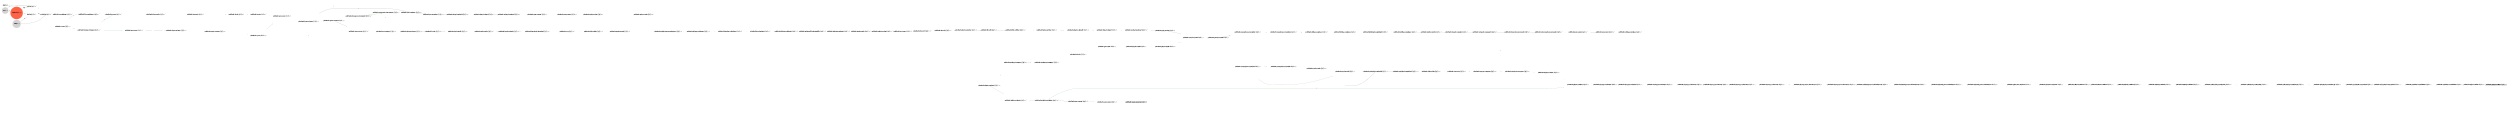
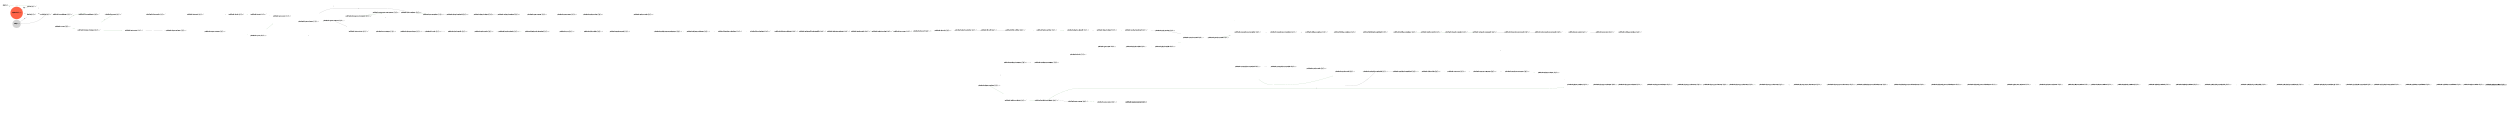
  digraph {
    rankdir=LR
    node [fillcolor=white shape=box style=filled]
    edge [arrowhead=dot color=black style=dotted]
    n1 [label="jcommander.addCommand(\"set-inactive-topic-policies\",new SetInactiveTopicPolicies())@@@60@@@['0', '0', '1']"]
    n2 [label="jcommander.addCommand(\"remove-inactive-topic-policies\",new RemoveInactiveTopicPolicies())@@@61@@@['0', '0', '1']" shape=circle]
    n3 [label="jcommander.addCommand(\"get-max-producers-per-topic\",new GetMaxProducersPerTopic())@@@62@@@['0', '0', '1']"]
    n4 [label="jcommander.addCommand(\"get-schema-compatibility-strategy\",new GetSchemaCompatibilityStrategy())@@@81@@@['0', '0', '1']" shape=circle]
    n5 [label="jcommander.addCommand(\"set-schema-compatibility-strategy\",new SetSchemaCompatibilityStrategy())@@@82@@@['0', '0', '1']" shape=circle]
    n6 [label="jcommander.addCommand(\"get-is-allow-auto-update-schema\",new GetIsAllowAutoUpdateSchema())@@@83@@@['0', '0', '1']"]
    n7 [label="jcommander.addCommand(\"set-backlog-quota\",new SetBacklogQuota())@@@19@@@['0', '0', '1']"]
    n8 [label="jcommander.addCommand(\"remove-backlog-quota\",new RemoveBacklogQuota())@@@20@@@['0', '0', '1']"]
    n9 [label="jcommander.addCommand(\"get-persistence\",new GetPersistence())@@@21@@@['0', '0', '1']"]
    n10 [label="jcommander.addCommand(\"set-max-consumers-per-topic\",new SetMaxConsumersPerTopic())@@@65@@@['0', '0', '1']" shape=circle]
    n11 [label="jcommander.addCommand(\"get-max-consumers-per-subscription\",new GetMaxConsumersPerSubscription())@@@66@@@['0', '0', '1']" shape=circle]
    n12 [label="jcommander.addCommand(\"set-max-consumers-per-subscription\",new SetMaxConsumersPerSubscription())@@@67@@@['0', '0', '1']"]
    n13 [label="jcommander.addCommand(\"terminate\",new Terminate())@@@35@@@['1', '1', '0']"]
    n14 [label="jcommander.addCommand(\"compact\",new Compact())@@@36@@@['1', '1', '0']" shape=circle]
    n15 [label="jcommander.addCommand(\"compaction-status\",new CompactionStatusCmd())@@@37@@@['1', '1', '0']"]
    n16 [label="jcommander.addCommand(\"delete-anti-affinity-group\",new DeleteAntiAffinityGroup())@@@30@@@['0', '0', '1']"]
    n17 [label="jcommander.addCommand(\"set-deduplication\",new SetDeduplication())@@@31@@@['0', '0', '1']"]
    n18 [label="jcommander.addCommand(\"set-auto-topic-creation\",new SetAutoTopicCreation())@@@32@@@['0', '0', '1']"]
    n19 [label="jcommander.addCommand(\"set-is-allow-auto-update-schema\",new SetIsAllowAutoUpdateSchema())@@@84@@@['0', '0', '1']"]
    n20 [label="jcommander.addCommand(\"get-schema-validation-enforce\",new GetSchemaValidationEnforced())@@@85@@@['0', '0', '1']" shape=circle]
    n21 [label="jcommander.addCommand(\"set-persistence\",new SetPersistence())@@@54@@@['0', '1', '0']" shape=circle]
    n22 [fillcolor=lightgray label="jcommander.addCommand(\"remove-persistence\",new RemovePersistence())@@@55@@@['0', '1', '0']"]
    n23 [label="jcommander.addCommand(\"get-offload-threshold\",new GetOffloadThreshold())@@@74@@@['0', '0', '1']"]
    n24 [label="jcommander.addCommand(\"set-offload-threshold\",new SetOffloadThreshold())@@@75@@@['0', '0', '1']"]
    n25 [label="jcommander.addCommand(\"get-offload-deletion-lag\",new GetOffloadDeletionLag())@@@76@@@['0', '0', '1']" shape=circle]
    n26 [label="jcommander.addCommand(\"unsubscribe\",new Unsubscribe())@@@54@@@['0', '0', '1']" shape=circle]
    n27 [label="jcommander.addCommand(\"set-encryption-required\",new SetEncryptionRequired())@@@55@@@['0', '0', '1']" shape=circle]
    n28 [label="jcommander.addCommand(\"set-subscription-auth-mode\",new SetSubscriptionAuthMode())@@@56@@@['0', '0', '1']" shape=circle]
    n29 [label="jcommander.addCommand(\"get-anti-affinity-group\",new GetAntiAffinityGroup())@@@27@@@['0', '0', '1']" shape=circle]
    n30 [label="jcommander.addCommand(\"set-anti-affinity-group\",new SetAntiAffinityGroup())@@@28@@@['0', '0', '1']"]
    n31 [label="jcommander.addCommand(\"get-anti-affinity-namespaces\",new GetAntiAffinityNamespaces())@@@29@@@['0', '0', '1']" shape=circle]
    n32 [label="jcommander.addCommand(\"reset-cursor\",new ResetCursor())@@@34@@@['1', '1', '0']"]
    n33 [label="jcommander.addCommand(\"clear-backlog\",new ClearBacklog())@@@53@@@['0', '0', '1']" shape=circle]
    n34 [label="jcommander.addCommand(\"set-publish-rate\",new SetPublishRate())@@@49@@@['0', '0', '1']"]
    n35 [label="jcommander.addCommand(\"get-publish-rate\",new GetPublishRate())@@@50@@@['1', '1', '1']" shape=circle]
    n36 [label="jcommander.addCommand(\"set-replicator-dispatch-rate\",new SetReplicatorDispatchRate())@@@51@@@['1', '1', '1']"]
    n37 [label="jcommander.addCommand(\"get-max-unacked-messages-per-subscription\",new GetMaxUnackedMessagesPerSubscription())@@@68@@@['0', '0', '1']"]
    n38 [label="jcommander.addCommand(\"set-max-unacked-messages-per-subscription\",new SetMaxUnackedMessagesPerSubscription())@@@69@@@['0', '0', '1']" shape=circle]
    n39 [label="jcommander.addCommand(\"get-max-unacked-messages-per-consumer\",new GetMaxUnackedMessagesPerConsumer())@@@70@@@['0', '0', '1']"]
    n40 [label="jcommander.addCommand(\"grant-subscription-permission\",new GrantSubscriptionPermissions())@@@14@@@['0', '0', '1']"]
    n41 [label="jcommander.addCommand(\"revoke-subscription-permission\",new RevokeSubscriptionPermissions())@@@15@@@['0', '0', '1']"]
    n42 [label="jcommander.addCommand(\"set-clusters\",new SetReplicationClusters())@@@16@@@['0', '0', '1']"]
    n43 [label="jcommander.addCommand(\"peek-messages\",new PeekMessages())@@@32@@@['1', '1', '0']"]
    n44 [label="jcommander.addCommand(\"get-message-by-id\",new GetMessageById())@@@33@@@['1', '1', '0']"]
    n45 [fillcolor=lightgray label="CmdTopics['1', '0', '0']"]
    n46 [fillcolor=tomato label="PulsarAdmin admin@@@2@@@['1', '1', '0']" shape=circle]
    n47 [label="super(\"topics\",admin)@@@3@@@['1', '1', '0']"]
    n48 [label="PulsarAdmin admin@@@2@@@['0', '0', '1']" shape=circle]
    n49 [label="super(\"namespaces\",admin)@@@3@@@['0', '0', '1']"]
    n50 [label="jcommander.addCommand(\"set-persistence\",new SetPersistence())@@@22@@@['0', '0', '1']" shape=circle]
    n51 [label="jcommander.addCommand(\"get-message-ttl\",new GetMessageTTL())@@@23@@@['0', '0', '1']"]
    n52 [label="jcommander.addCommand(\"get-partitioned-topic-metadata\",new GetPartitionedTopicMetadataCmd())@@@30@@@['1', '1', '0']"]
    n53 [label="jcommander.addCommand(\"delete-partitioned-topic\",new DeletePartitionedCmd())@@@31@@@['1', '1', '0']"]
    n54 [label="jcommander.addCommand(\"list-cluster\",new GetNamespacesPerCluster())@@@5@@@['0', '0', '1']"]
    n55 [label="jcommander.addCommand(\"topics\",new GetTopics())@@@6@@@['0', '0', '1']"]
    n56 [label="jcommander.addCommand(\"destinations\",new GetDestinations())@@@7@@@['0', '0', '1']"]
    n57 [label="jcommander.addCommand(\"set-schema-autoupdate-strategy\",new SetSchemaAutoUpdateStrategy())@@@80@@@['0', '0', '1']" shape=circle]
    n58 [label="jcommander.addCommand(\"get-clusters\",new GetReplicationClusters())@@@17@@@['0', '0', '1']"]
    n59 [label="jcommander.addCommand(\"get-backlog-quotas\",new GetBacklogQuotaMap())@@@18@@@['0', '0', '1']"]
    n60 [label="jcommander.addCommand(\"get-backlog-quotas\",new GetBacklogQuotaMap())@@@41@@@['1', '1', '0']" shape=circle]
    n61 [label="jcommander.addCommand(\"set-backlog-quota\",new SetBacklogQuota())@@@42@@@['1', '1', '0']" shape=circle]
    n62 [label="jcommander.addCommand(\"remove-backlog-quota\",new RemoveBacklogQuota())@@@43@@@['1', '1', '0']" shape=circle]
    n63 [label="jcommander.addCommand(\"skip\",new Skip())@@@22@@@['1', '1', '0']"]
    n64 [label="jcommander.addCommand(\"clear-backlog\",new ClearBacklog())@@@23@@@['1', '1', '0']" shape=circle]
    n65 [label="jcommander.addCommand(\"expire-messages\",new ExpireMessages())@@@24@@@['1', '1', '0']" shape=circle]
    n66 [label="jcommander.addCommand(\"set-message-ttl\",new SetMessageTTL())@@@24@@@['0', '0', '1']"]
    n67 [label="jcommander.addCommand(\"get-inactive-topic-policies\",new GetInactiveTopicPolicies())@@@59@@@['0', '0', '1']"]
    n68 [label="jcommander.addCommand(\"split-bundle\",new SplitBundle())@@@42@@@['0', '0', '1']"]
    n69 [label="jcommander.addCommand(\"set-dispatch-rate\",new SetDispatchRate())@@@43@@@['0', '0', '1']"]
    n70 [label="jcommander.addCommand(\"get-dispatch-rate\",new GetDispatchRate())@@@44@@@['0', '0', '1']" shape=circle]
    n71 [label="jcommander.addCommand(\"set-offload-deletion-lag\",new SetOffloadDeletionLag())@@@77@@@['0', '0', '1']" shape=circle]
    n72 [label="jcommander.addCommand(\"clear-offload-deletion-lag\",new ClearOffloadDeletionLag())@@@78@@@['0', '0', '1']"]
    n73 [label="jcommander.addCommand(\"set-schema-validation-enforce\",new SetSchemaValidationEnforced())@@@86@@@['0', '0', '1']"]
    n74 [label="jcommander.addCommand(\"set-offload-policies\",new SetOffloadPolicies())@@@87@@@['0', '0', '1']"]
    n75 [fillcolor=lightgray label="jcommander.addCommand(\"get-offload-policies\",new GetOffloadPolicies())@@@88@@@['0', '0', '1']"]
    n76 [label="jcommander.addCommand(\"offload-status\",new OffloadStatusCmd())@@@39@@@['1', '1', '0']"]
    n77 [label="jcommander.addCommand(\"last-message-id\",new GetLastMessageId())@@@40@@@['1', '1', '0']" shape=circle]
    n78 [label="jcommander.addCommand(\"subscriptions\",new ListSubscriptions())@@@14@@@['1', '1', '0']" shape=circle]
    n79 [label="jcommander.addCommand(\"unsubscribe\",new DeleteSubscription())@@@15@@@['1', '1', '0']" shape=circle]
    n80 [label="jcommander.addCommand(\"create-subscription\",new CreateSubscription())@@@16@@@['1', '1', '0']"]
    n81 [label="jcommander.addCommand(\"unload\",new Unload())@@@41@@@['0', '0', '1']"]
    n82 [label="jcommander.addCommand(\"offload\",new Offload())@@@38@@@['1', '1', '0']"]
    n83 [label="jcommander.addCommand(\"get-subscription-expiration-time\",new GetSubscriptionExpirationTime())@@@25@@@['0', '0', '1']" shape=circle]
    n84 [label="jcommander.addCommand(\"create\",new CreateNonPartitionedCmd())@@@28@@@['1', '1', '0']" shape=circle]
    n85 [label="jcommander.addCommand(\"update-partitioned-topic\",new UpdatePartitionedCmd())@@@29@@@['1', '1', '0']"]
    n86 [label="jcommander.addCommand(\"get-delayed-delivery\",new GetDelayedDelivery())@@@50@@@['1', '1', '0']"]
    n87 [label="jcommander.addCommand(\"get-bookie-affinity-group\",new GetBookieAffinityGroup())@@@39@@@['0', '0', '1']"]
    n88 [label="jcommander.addCommand(\"set-delayed-delivery\",new SetDelayedDelivery())@@@51@@@['1', '1', '0']" shape=circle]
    n89 [label="jcommander.addCommand(\"delete-bookie-affinity-group\",new DeleteBookieAffinityGroup())@@@40@@@['0', '0', '1']" shape=circle]
    n90 [label="jcommander.addCommand(\"remove-delayed-delivery\",new RemoveDelayedDelivery())@@@52@@@['1', '1', '0']"]
    n91 [label="jcommander.addCommand(\"set-auto-subscription-creation\",new SetAutoSubscriptionCreation())@@@34@@@['0', '0', '1']"]
    n92 [label="jcommander.addCommand(\"remove-auto-subscription-creation\",new RemoveAutoSubscriptionCreation())@@@35@@@['0', '0', '1']"]
    n93 [label="jcommander.addCommand(\"get-retention\",new GetRetention())@@@36@@@['0', '0', '1']" shape=circle]
    n94 [label="jcommander.addCommand(\"list\",new GetNamespacesPerProperty())@@@4@@@['0', '0', '1']"]
    n95 [label="jcommander.addCommand(\"permissions\",new Permissions())@@@7@@@['1', '1', '0']" shape=circle]
    n96 [label="jcommander.addCommand(\"grant-permission\",new GrantPermissions())@@@8@@@['1', '1', '0']"]
    n97 [label="jcommander.addCommand(\"revoke-permission\",new RevokePermissions())@@@9@@@['1', '1', '0']"]
    n98 [label="jcommander.addCommand(\"expire-messages-all-subscriptions\",new ExpireMessagesForAllSubscriptions())@@@25@@@['1', '1', '0']"]
    n99 [label="jcommander.addCommand(\"list\",new ListCmd())@@@5@@@['1', '1', '0']" shape=circle]
    n100 [label="jcommander.addCommand(\"list-partitioned-topics\",new PartitionedTopicListCmd())@@@6@@@['1', '1', '0']" shape=circle]
    n101 [label="jcommander.addCommand(\"set-max-producers-per-topic\",new SetMaxProducersPerTopic())@@@63@@@['0', '0', '1']"]
    n102 [label="jcommander.addCommand(\"get-max-consumers-per-topic\",new GetMaxConsumersPerTopic())@@@64@@@['0', '0', '1']"]
    n103 [label="jcommander.addCommand(\"get-schema-autoupdate-strategy\",new GetSchemaAutoUpdateStrategy())@@@79@@@['0', '0', '1']" shape=circle]
    n104 [label="jcommander.addCommand(\"get-subscribe-rate\",new GetSubscribeRate())@@@46@@@['1', '1', '1']"]
    n105 [label="jcommander.addCommand(\"set-subscription-dispatch-rate\",new SetSubscriptionDispatchRate())@@@47@@@['1', '1', '1']" shape=circle]
    n106 [label="jcommander.addCommand(\"get-subscription-dispatch-rate\",new GetSubscriptionDispatchRate())@@@48@@@['0', '0', '1']" shape=circle]
    n107 [label="jcommander.addCommand(\"set-subscription-expiration-time\",new SetSubscriptionExpirationTime())@@@26@@@['0', '0', '1']" shape=circle]
-   n108 [fillcolor=lightgray label="CmdTopics['0', '1', '0']" shape=circle]
    n109 [label="jcommander.addCommand(\"get-delayed-delivery\",new GetDelayedDelivery())@@@58@@@['0', '0', '1']" shape=circle]
    n110 [label="jcommander.addCommand(\"set-bookie-affinity-group\",new SetBookieAffinityGroup())@@@38@@@['0', '0', '1']"]
    n111 [label="jcommander.addCommand(\"get-replicator-dispatch-rate\",new GetReplicatorDispatchRate())@@@52@@@['0', '0', '1']"]
    n112 [label="jcommander.addCommand(\"set-retention\",new SetRetention())@@@37@@@['0', '0', '1']"]
    n113 [label="jcommander.addCommand(\"stats-internal\",new GetInternalStats())@@@18@@@['1', '1', '0']" shape=circle]
    n114 [label="jcommander.addCommand(\"info-internal\",new GetInternalInfo())@@@19@@@['1', '1', '0']" shape=circle]
    n115 [label="jcommander.addCommand(\"partitioned-stats\",new GetPartitionedStats())@@@20@@@['1', '1', '0']"]
    n116 [label="jcommander.addCommand(\"get-message-ttl\",new GetMessageTTL())@@@44@@@['1', '1', '0']"]
    n117 [label="jcommander.addCommand(\"set-subscribe-rate\",new SetSubscribeRate())@@@45@@@['1', '1', '1']" shape=circle]
    n118 [label="jcommander.addCommand(\"remove-auto-topic-creation\",new RemoveAutoTopicCreation())@@@33@@@['0', '0', '1']"]
    n119 [label="jcommander.addCommand(\"create\",new Create())@@@9@@@['0', '0', '1']" shape=circle]
    n120 [label="jcommander.addCommand(\"delete\",new Delete())@@@10@@@['0', '0', '1']" shape=circle]
    n121 [label="jcommander.addCommand(\"permissions\",new Permissions())@@@11@@@['1', '1', '1']" shape=circle]
    n122 [label="jcommander.addCommand(\"grant-permission\",new GrantPermissions())@@@12@@@['1', '1', '1']" shape=circle]
    n123 [label="jcommander.addCommand(\"revoke-permission\",new RevokePermissions())@@@13@@@['1', '1', '1']"]
    n124 [label="jcommander.addCommand(\"policies\",new GetPolicies())@@@8@@@['0', '0', '1']"]
    n125 [label="jcommander.addCommand(\"lookup\",new Lookup())@@@10@@@['1', '1', '0']" shape=circle]
    n126 [label="jcommander.addCommand(\"partitioned-stats-internal\",new GetPartitionedStatsInternal())@@@21@@@['1', '1', '0']" shape=circle]
    n127 [label="jcommander.addCommand(\"create-partitioned-topic\",new CreatePartitionedCmd())@@@26@@@['1', '1', '0']" shape=circle]
    n128 [label="jcommander.addCommand(\"get-persistence\",new GetPersistence())@@@53@@@['0', '1', '0']"]
    n129 [label="jcommander.addCommand(\"set-delayed-delivery\",new SetDelayedDelivery())@@@57@@@['0', '0', '1']" shape=circle]
    n130 [label="jcommander.addCommand(\"create-missed-partitions\",new CreateMissedPartitionsCmd())@@@27@@@['1', '1', '0']" shape=circle]
    n131 [label="jcommander.addCommand(\"stats\",new GetStats())@@@17@@@['1', '1', '0']"]
    n132 [fillcolor=lightgray label="CmdNamespaces['0', '0', '1']" shape=circle]
    n133 [label="jcommander.addCommand(\"set-compaction-threshold\",new SetCompactionThreshold())@@@73@@@['0', '0', '1']" shape=circle]
    n134 [label="jcommander.addCommand(\"get-compaction-threshold\",new GetCompactionThreshold())@@@72@@@['0', '0', '1']" shape=circle]
    n135 [label="jcommander.addCommand(\"set-max-unacked-messages-per-consumer\",new SetMaxUnackedMessagesPerConsumer())@@@71@@@['0', '0', '1']" shape=circle]
    n1 -> n2 [arrowhead=box]
    n2 -> n3
    n3 -> n101 [style=bold]
    n4 -> n5 [color=darkgreen style=bold]
    n5 -> n6 [arrowhead=onormal style=bold]
    n6 -> n19 [arrowhead=onormal color=darkgreen style=bold]
    n7 -> n8 [style=bold]
    n8 -> n9 [arrowhead=onormal]
    n9 -> n50 [arrowhead=onormal color=darkgreen]
    n10 -> n11 [arrowhead=box style=bold]
    n11 -> n12 [arrowhead=onormal color=darkgreen style=bold]
    n12 -> n37 [style=bold]
    n13 -> n14 [arrowhead=box color=darkgreen]
    n14 -> n15 [arrowhead=box style=bold]
    n15 -> n82 [arrowhead=box style=bold]
    n16 -> n17 [arrowhead=box color=darkgreen style=bold]
    n17 -> n18 [arrowhead=onormal color=darkgreen style=bold]
    n18 -> n118 [arrowhead=box color=darkgreen style=bold]
    n19 -> n20 [arrowhead=onormal style=bold]
    n20 -> n73 [arrowhead=box]
    n21 -> n22 [arrowhead=onormal color=darkgreen]
    n23 -> n24 [arrowhead=box style=bold]
    n24 -> n25 [arrowhead=box]
    n25 -> n71 [arrowhead=onormal color=darkgreen]
    n26 -> n27 [style=bold]
    n27 -> n28 [arrowhead=onormal style=bold]
    n28 -> n129 [color=darkgreen style=bold]
    n29 -> n30 [color=darkgreen]
    n30 -> n31 [arrowhead=onormal]
    n31 -> n16 [arrowhead=onormal color=darkgreen]
    n32 -> n13 [arrowhead=box color=darkgreen]
    n33 -> n26 [color=darkgreen]
    n34 -> n35 [arrowhead=onormal]
    n35 -> n36 [arrowhead=box color=darkgreen]
    n36 -> n86 [arrowhead=onormal style=bold]
    n36 -> n110 [arrowhead=box color=darkgreen label=0]
    n36 -> n111 [arrowhead=onormal style=bold]
    n37 -> n38 [arrowhead=box]
    n38 -> n39 [arrowhead=onormal]
    n39 -> n135
    n40 -> n41 [arrowhead=box color=darkgreen style=bold]
    n41 -> n42 [arrowhead=onormal]
    n42 -> n58 [arrowhead=onormal color=darkgreen style=bold]
    n43 -> n44 [color=darkgreen style=bold]
    n44 -> n32 [arrowhead=box color=darkgreen]
    n45 -> n46 [arrowhead=box color=darkgreen label=true]
    n45 -> n47 [arrowhead=box color=darkgreen style=bold]
    n46 -> n47 [arrowhead=onormal label=admin style=bold]
    n46 -> n48 [arrowhead=box label=0]
    n47 -> n49 [arrowhead=onormal label=0]
    n48 -> n49 [label=admin style=bold]
    n49 -> n94
    n50 -> n51 [arrowhead=box color=darkgreen]
    n51 -> n66
    n52 -> n53 [arrowhead=onormal color=darkgreen]
    n53 -> n43 [arrowhead=onormal color=darkgreen]
    n54 -> n55 [arrowhead=box]
    n55 -> n56 [arrowhead=box color=darkgreen]
    n56 -> n124 [arrowhead=onormal]
    n57 -> n4 [arrowhead=onormal color=darkgreen]
    n58 -> n59 [style=bold]
    n59 -> n7 [arrowhead=onormal color=darkgreen]
    n60 -> n61 [arrowhead=onormal style=bold]
    n61 -> n62 [arrowhead=box color=darkgreen]
    n62 -> n116 [style=bold]
    n63 -> n64
    n64 -> n65 [color=darkgreen]
    n65 -> n98
    n66 -> n83 [color=darkgreen]
    n67 -> n1 [color=darkgreen style=bold]
    n68 -> n69 [color=darkgreen style=bold]
    n69 -> n70 [color=darkgreen]
    n70 -> n117 [color=darkgreen style=bold]
    n71 -> n72 [arrowhead=box color=darkgreen]
    n72 -> n103 [arrowhead=box]
    n73 -> n74 [color=darkgreen]
    n74 -> n75 [arrowhead=onormal]
    n76 -> n77 [arrowhead=box color=darkgreen]
    n77 -> n60 [color=darkgreen style=bold]
    n78 -> n79 [arrowhead=onormal color=darkgreen]
    n79 -> n80 [color=darkgreen]
    n80 -> n131 [arrowhead=box style=bold]
    n81 -> n68 [arrowhead=box]
    n82 -> n76 [arrowhead=box style=bold]
    n83 -> n107 [arrowhead=box style=bold]
    n84 -> n85 [arrowhead=onormal color=darkgreen]
    n85 -> n52
    n86 -> n87 [color=darkgreen label=0]
    n86 -> n88 [color=darkgreen style=bold]
    n87 -> n89 [arrowhead=box style=bold]
    n88 -> n90 [arrowhead=box color=darkgreen style=bold]
    n89 -> n81 [arrowhead=onormal]
    n90 -> n109 [color=darkgreen label=0 style=bold]
    n90 -> n128 [arrowhead=box style=bold]
    n91 -> n92 [style=bold]
    n92 -> n93 [color=darkgreen]
    n93 -> n112 [arrowhead=box style=bold]
    n94 -> n54 [arrowhead=onormal]
    n95 -> n96 [arrowhead=onormal style=bold]
    n96 -> n97 [arrowhead=onormal color=darkgreen]
    n97 -> n125 [arrowhead=box color=darkgreen]
    n98 -> n127 [arrowhead=box color=darkgreen]
    n99 -> n54 [arrowhead=box color=darkgreen label=0 style=bold]
    n99 -> n100 [arrowhead=box color=darkgreen style=bold]
    n100 -> n55 [arrowhead=onormal color=darkgreen label=0 style=bold]
    n100 -> n95 [color=darkgreen style=bold]
    n101 -> n102 [arrowhead=onormal color=darkgreen style=bold]
    n102 -> n10 [color=darkgreen style=bold]
    n103 -> n57 [arrowhead=box color=darkgreen]
    n104 -> n83 [arrowhead=onormal color=darkgreen label=0 style=bold]
    n104 -> n105 [arrowhead=onormal]
    n105 -> n35 [arrowhead=onormal color=darkgreen style=bold]
    n105 -> n106 [style=bold]
    n106 -> n34 [arrowhead=box]
    n107 -> n29 [arrowhead=box style=bold]
-   n108 -> n46 [arrowhead=onormal color=darkgreen label=true style=bold]
-   n108 -> n47 [arrowhead=box color=darkgreen style=bold]
    n109 -> n67 [arrowhead=box color=darkgreen]
    n110 -> n87
    n111 -> n33 [arrowhead=box color=darkgreen style=bold]
    n112 -> n110 [arrowhead=onormal]
    n113 -> n114 [arrowhead=onormal color=darkgreen]
    n114 -> n115 [arrowhead=box style=bold]
    n115 -> n126 [arrowhead=onormal color=darkgreen style=bold]
    n116 -> n117 [style=bold]
    n117 -> n104 [arrowhead=onormal style=bold]
    n118 -> n91 [style=bold]
    n119 -> n120 [color=darkgreen style=bold]
    n120 -> n121
    n121 -> n41 [arrowhead=box color=darkgreen label=0]
    n121 -> n122 [arrowhead=onormal]
    n122 -> n42 [arrowhead=box label=0 style=bold]
    n122 -> n123 [color=darkgreen]
    n123 -> n40 [arrowhead=onormal color=darkgreen]
    n123 -> n58 [arrowhead=onormal color=darkgreen label=0]
    n123 -> n78 [style=bold]
    n124 -> n119 [arrowhead=box style=bold]
    n125 -> n40 [arrowhead=onormal label=0]
    n125 -> n121 [color=darkgreen style=bold]
    n126 -> n63 [arrowhead=onormal]
    n127 -> n130 [style=bold]
    n128 -> n21 [arrowhead=onormal color=darkgreen style=bold]
    n129 -> n109
    n130 -> n84
    n131 -> n113 [style=bold]
    n132 -> n48 [label=true style=bold]
    n132 -> n49 [style=bold]
    n133 -> n23 [arrowhead=onormal]
    n134 -> n133
    n135 -> n134 [arrowhead=onormal color=darkgreen]
  }
